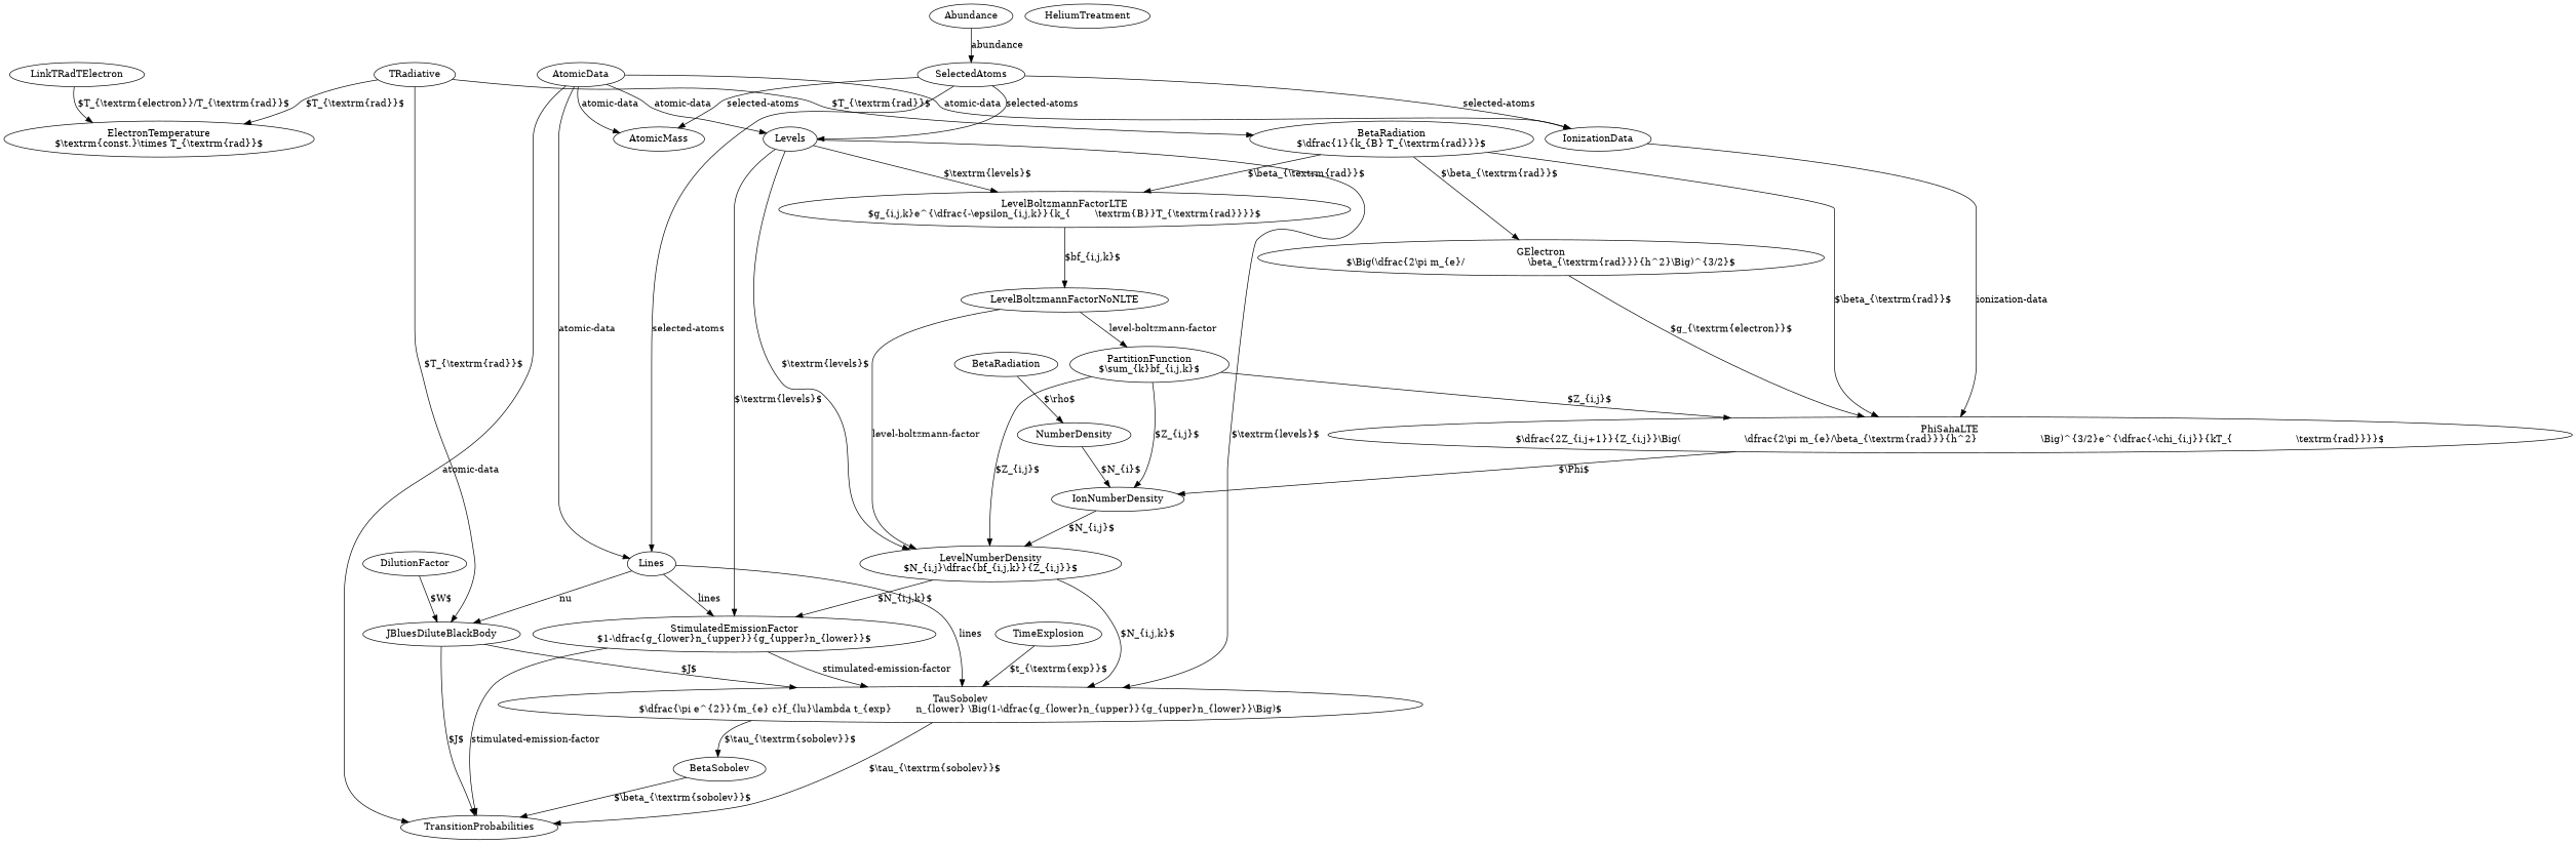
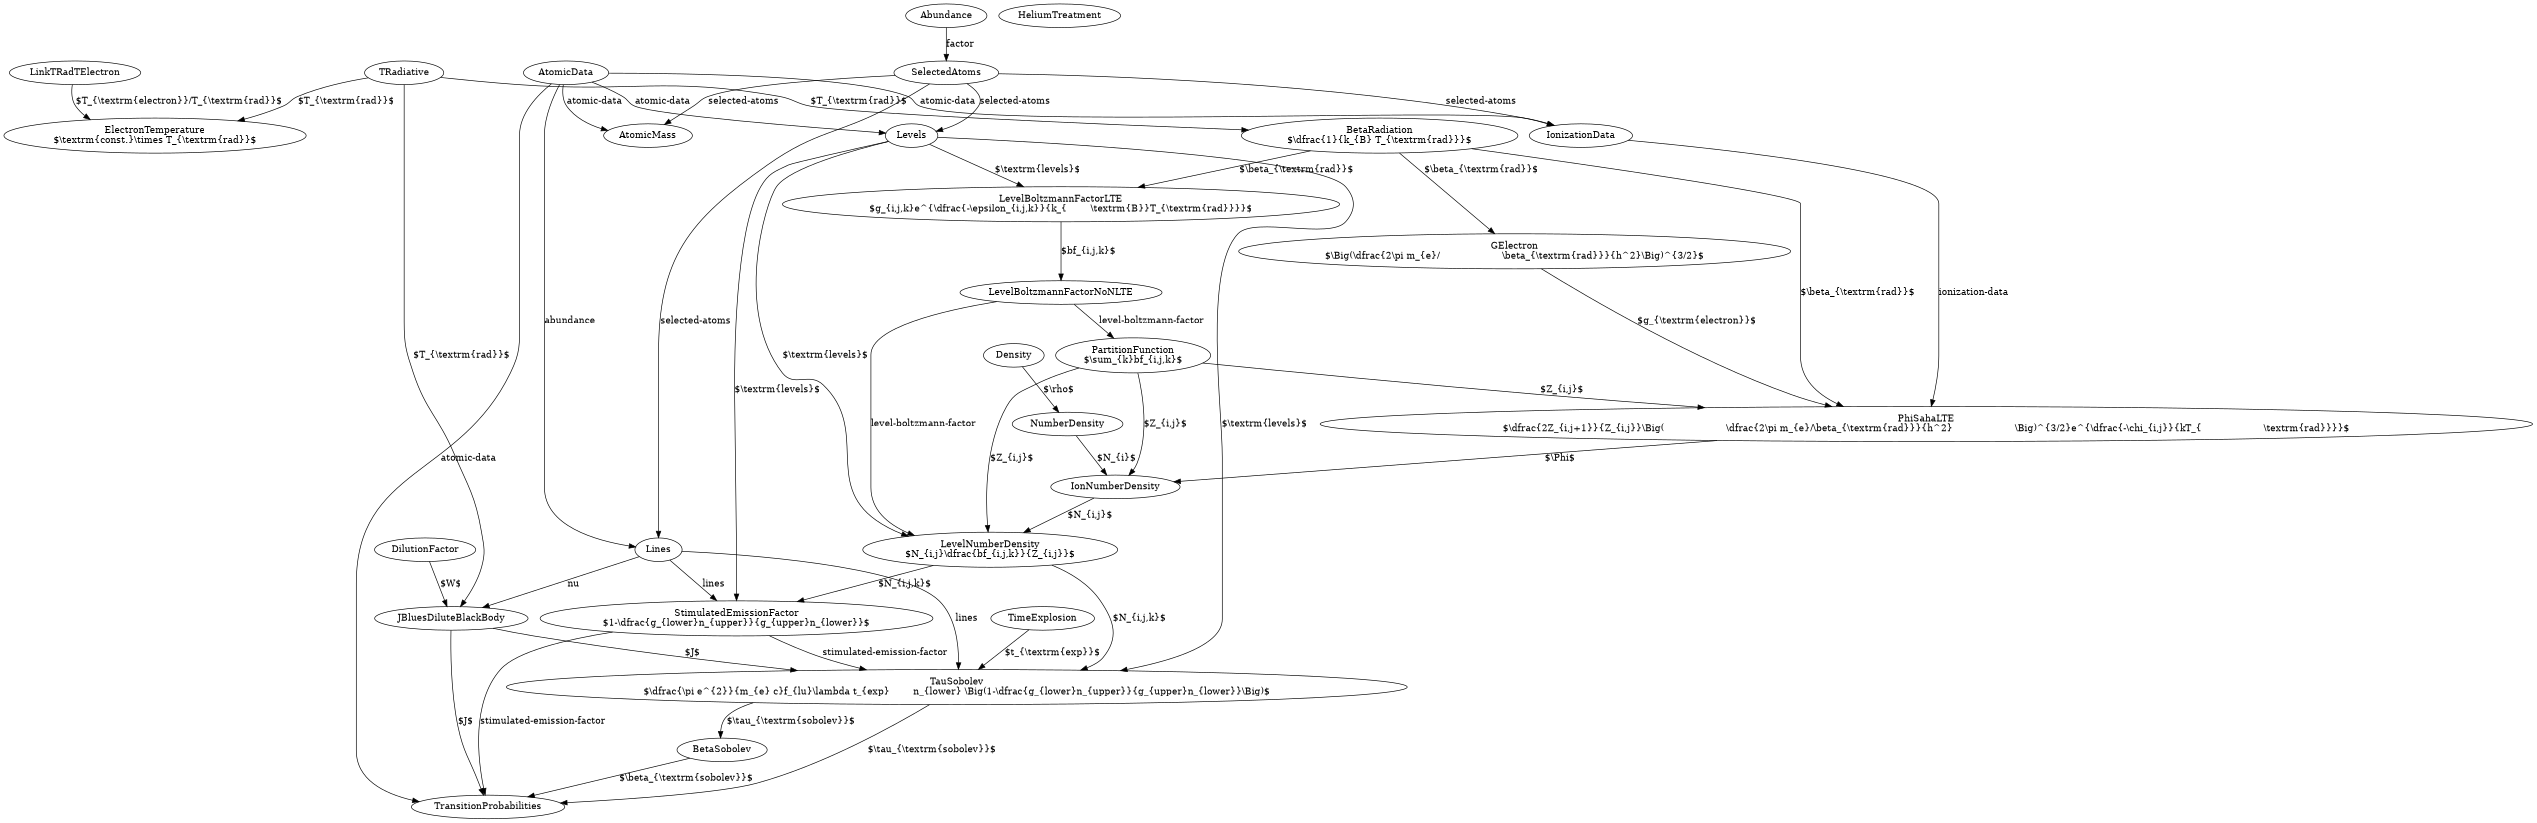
  strict digraph {
    n1 [label=TRadiative]
    n2 [label="BetaRadiation\n$\\dfrac{1}{k_{B} T_{\\textrm{rad}}}$"]
    n3 [label="ElectronTemperature\n$\\textrm{const.}\\times T_{\\textrm{rad}}$"]
    n4 [label=JBluesDiluteBlackBody]
    n5 [label="GElectron\n$\\Big(\\dfrac{2\\pi m_{e}/                     \\beta_{\\textrm{rad}}}{h^2}\\Big)^{3/2}$"]
    n6 [label="LevelBoltzmannFactorLTE\n$g_{i,j,k}e^{\\dfrac{-\\epsilon_{i,j,k}}{k_{        \\textrm{B}}T_{\\textrm{rad}}}}$"]
    n7 [label="PhiSahaLTE\n$\\dfrac{2Z_{i,j+1}}{Z_{i,j}}\\Big(                     \\dfrac{2\\pi m_{e}/\\beta_{\\textrm{rad}}}{h^2}                     \\Big)^{3/2}e^{\\dfrac{-\\chi_{i,j}}{kT_{                     \\textrm{rad}}}}$"]
    n8 [label="TauSobolev\n$\\dfrac{\\pi e^{2}}{m_{e} c}f_{lu}\\lambda t_{exp}        n_{lower} \\Big(1-\\dfrac{g_{lower}n_{upper}}{g_{upper}n_{lower}}\\Big)$"]
    n9 [label=TransitionProbabilities]
    n10 [label=LevelBoltzmannFactorNoNLTE]
    n11 [label=IonNumberDensity]
    n12 [label=BetaSobolev]
    n13 [label=Abundance]
    n14 [label=SelectedAtoms]
    n15 [label=NumberDensity]
    n16 [label=Levels]
    n17 [label=Lines]
    n18 [label=AtomicMass]
    n19 [label=IonizationData]
    n20 [label="LevelNumberDensity\n$N_{i,j}\\dfrac{bf_{i,j,k}}{Z_{i,j}}$"]
    n21 [label="StimulatedEmissionFactor\n$1-\\dfrac{g_{lower}n_{upper}}{g_{upper}n_{lower}}$"]
-   n22 [label=BetaRadiation]
+   n22 [label=Density]
    n23 [label=TimeExplosion]
    n24 [label=AtomicData]
    n25 [label=DilutionFactor]
    n26 [label=LinkTRadTElectron]
    n27 [label=HeliumTreatment]
    n28 [label="PartitionFunction\n$\\sum_{k}bf_{i,j,k}$"]
    n1 -> n2 [label="$T_{\\textrm{rad}}$"]
    n1 -> n3 [label="$T_{\\textrm{rad}}$"]
    n1 -> n4 [label="$T_{\\textrm{rad}}$"]
    n2 -> n5 [label="$\\beta_{\\textrm{rad}}$"]
    n2 -> n6 [label="$\\beta_{\\textrm{rad}}$"]
    n2 -> n7 [label="$\\beta_{\\textrm{rad}}$"]
    n4 -> n8 [label="$J$"]
    n4 -> n9 [label="$J$"]
    n5 -> n7 [label="$g_{\\textrm{electron}}$"]
    n6 -> n10 [label="$bf_{i,j,k}$"]
    n7 -> n11 [label="$\\Phi$"]
    n8 -> n9 [label="$\\tau_{\\textrm{sobolev}}$"]
    n8 -> n12 [label="$\\tau_{\\textrm{sobolev}}$"]
    n10 -> n20 [label="level-boltzmann-factor"]
    n10 -> n28 [label="level-boltzmann-factor"]
    n11 -> n20 [label="$N_{i,j}$"]
    n12 -> n9 [label="$\\beta_{\\textrm{sobolev}}$"]
-   n13 -> n14 [label=abundance]
+   n13 -> n14 [label=factor]
    n14 -> n16 [label="selected-atoms"]
    n14 -> n17 [label="selected-atoms"]
    n14 -> n18 [label="selected-atoms"]
    n14 -> n19 [label="selected-atoms"]
    n15 -> n11 [label="$N_{i}$"]
    n16 -> n6 [label="$\\textrm{levels}$"]
    n16 -> n8 [label="$\\textrm{levels}$"]
    n16 -> n20 [label="$\\textrm{levels}$"]
    n16 -> n21 [label="$\\textrm{levels}$"]
    n17 -> n4 [label=nu]
    n17 -> n8 [label=lines]
    n17 -> n21 [label=lines]
    n19 -> n7 [label="ionization-data"]
    n20 -> n8 [label="$N_{i,j,k}$"]
    n20 -> n21 [label="$N_{i,j,k}$"]
    n21 -> n8 [label="stimulated-emission-factor"]
    n21 -> n9 [label="stimulated-emission-factor"]
    n22 -> n15 [label="$\\rho$"]
    n23 -> n8 [label="$t_{\\textrm{exp}}$"]
    n24 -> n9 [label="atomic-data"]
    n24 -> n16 [label="atomic-data"]
-   n24 -> n17 [label="atomic-data"]
+   n24 -> n17 [label=abundance]
    n24 -> n18 [label="atomic-data"]
    n24 -> n19 [label="atomic-data"]
    n25 -> n4 [label="$W$"]
    n26 -> n3 [label="$T_{\\textrm{electron}}/T_{\\textrm{rad}}$"]
    n28 -> n7 [label="$Z_{i,j}$"]
    n28 -> n11 [label="$Z_{i,j}$"]
    n28 -> n20 [label="$Z_{i,j}$"]
  }
